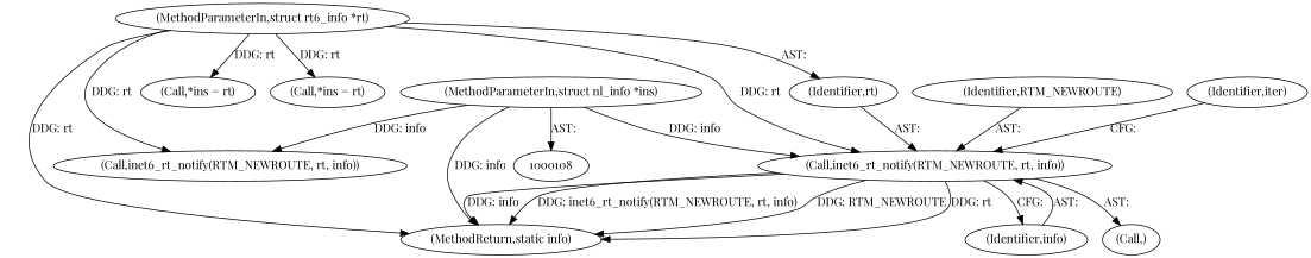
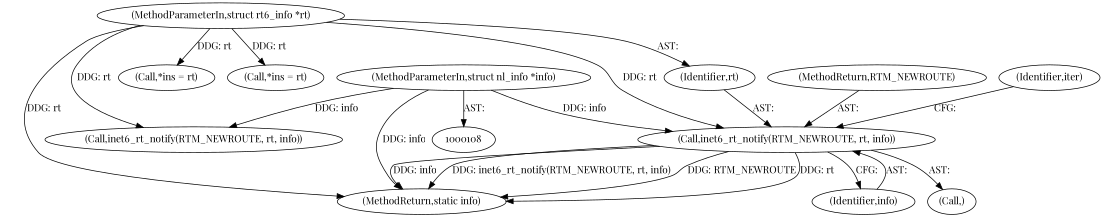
  digraph {
    fontname="Playfair Display"
    node [fontname="Playfair Display"]
    edge [fontname="Playfair Display"]
    n1 [label="(Call,inet6_rt_notify(RTM_NEWROUTE, rt, info))"]
    n2 [label="(Call,)"]
    n3 [label="(Identifier,info)"]
    n4 [label="(MethodReturn,static info)"]
    n5 [label="(MethodParameterIn,struct rt6_info *rt)"]
    n6 [label="(Call,*ins = rt)"]
    n7 [label="(Call,*ins = rt)"]
    n8 [label="(Call,inet6_rt_notify(RTM_NEWROUTE, rt, info))"]
    n9 [label="(Identifier,rt)"]
-   n10 [label="(MethodParameterIn,struct nl_info *ins)"]
+   n10 [label="(MethodParameterIn,struct nl_info *info)"]
    1000108
-   n12 [label="(Identifier,RTM_NEWROUTE)"]
+   n12 [label="(MethodReturn,RTM_NEWROUTE)"]
    n13 [label="(Identifier,iter)"]
    n1 -> n2 [label="AST: "]
    n1 -> n3 [label="CFG: "]
    n1 -> n4 [label="DDG: inet6_rt_notify(RTM_NEWROUTE, rt, info)"]
    n1 -> n4 [label="DDG: RTM_NEWROUTE"]
    n1 -> n4 [label="DDG: rt"]
    n1 -> n4 [label="DDG: info"]
    n3 -> n1 [label="AST: "]
    n5 -> n1 [label="DDG: rt"]
    n5 -> n4 [label="DDG: rt"]
    n5 -> n6 [label="DDG: rt"]
    n5 -> n7 [label="DDG: rt"]
    n5 -> n8 [label="DDG: rt"]
    n5 -> n9 [label="AST: "]
    n9 -> n1 [label="AST: "]
    n10 -> n1 [label="DDG: info"]
    n10 -> n4 [label="DDG: info"]
    n10 -> n8 [label="DDG: info"]
    n10 -> 1000108 [label="AST: "]
    n12 -> n1 [label="AST: "]
    n13 -> n1 [label="CFG: "]
  }
